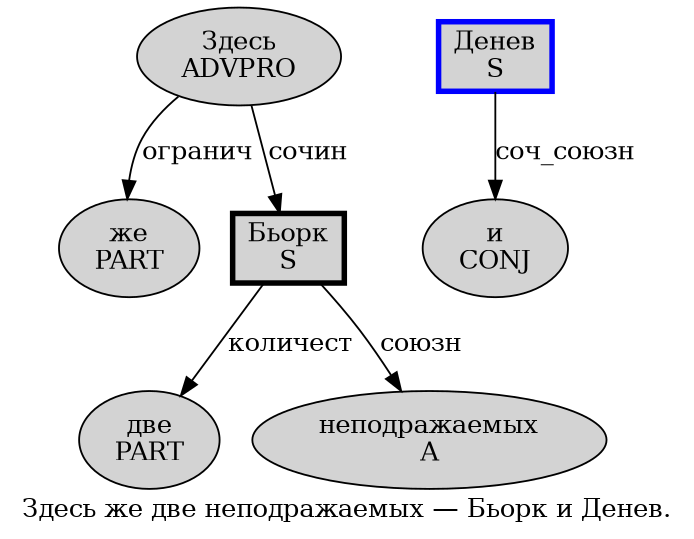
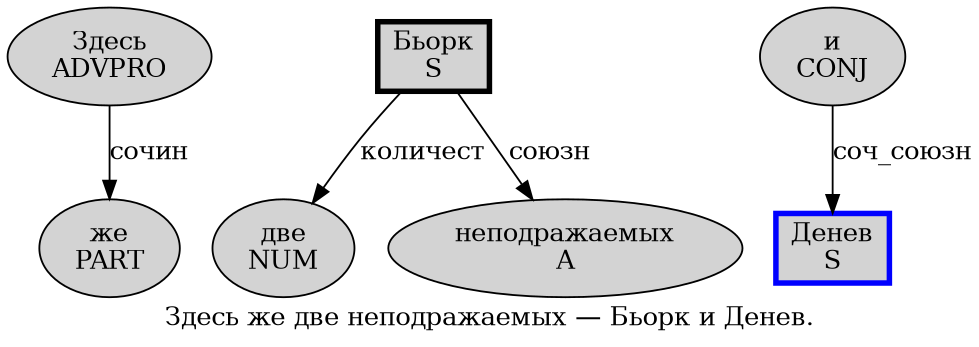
  digraph {
    label="Здесь же две неподражаемых — Бьорк и Денев."
    node [fillcolor=lightgray penwidth=1 shape=ellipse style=filled]
    n1 [label="Здесь\nADVPRO"]
    n2 [label="же\nPART"]
    n3 [color=black label="Бьорк\nS" penwidth=3 shape=box]
-   n4 [label="две\nPART"]
+   n4 [label="две\nNUM"]
    n5 [label="неподражаемых\nA"]
    n6 [label="и\nCONJ"]
    n7 [color=blue label="Денев\nS" penwidth=3 shape=box]
-   n1 -> n2 [label="огранич"]
-   n1 -> n3 [label="сочин"]
+   n1 -> n2 [label="сочин"]
    n3 -> n4 [label="количест"]
    n3 -> n5 [label="союзн"]
-   n7 -> n6 [label="соч_союзн"]
+   n6 -> n7 [label="соч_союзн"]
  }
